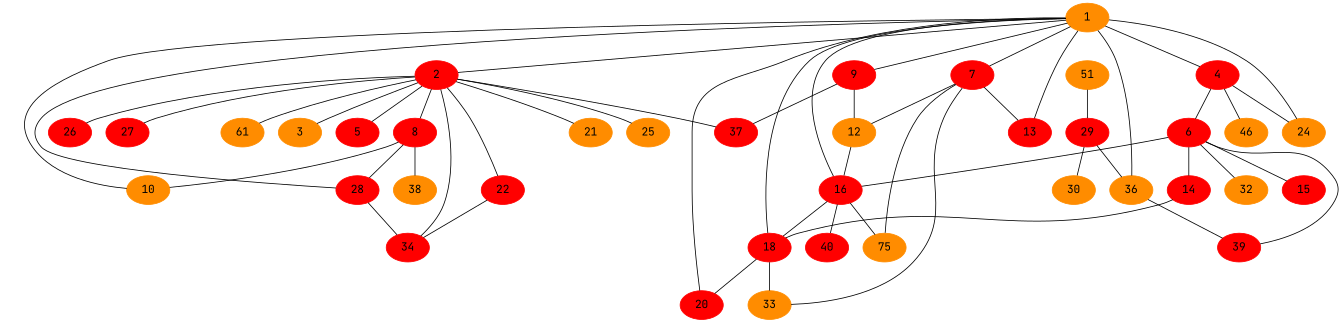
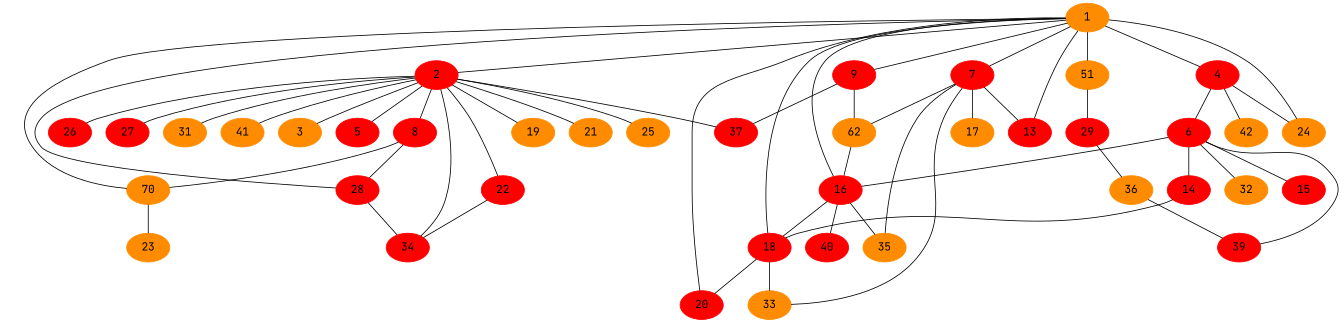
  graph {
    fontname="JetBrains Mono"
    node [color=red fontname="JetBrains Mono" style=filled]
    edge [fontname="JetBrains Mono" weight=1.0]
    1 [color=darkorange]
    2
    4
    7
    9
-   10 [color=darkorange]
+   10 [color=darkorange label=70]
    n7 [color=darkorange label=51]
    13
    16
    18
    20
    28
    24 [color=darkorange]
    3 [color=darkorange]
    5
    8
+   19 [color=darkorange]
    21 [color=darkorange]
    22
    25 [color=darkorange]
    26
    27
+   31 [color=darkorange]
    34
    37
-   41 [color=darkorange label=61]
+   41 [color=darkorange]
    6
-   42 [color=darkorange label=46]
-   12 [color=darkorange]
+   42 [color=darkorange]
+   12 [color=darkorange label=62]
+   17 [color=darkorange]
    33 [color=darkorange]
-   35 [color=darkorange label=75]
+   35 [color=darkorange]
+   23 [color=darkorange]
    29
    40
    32 [color=darkorange]
-   38 [color=darkorange]
    14
    15
    39
-   30 [color=darkorange]
    36 [color=darkorange]
    1 -- 2
    1 -- 4
    1 -- 7
    1 -- 9
    1 -- 10
-   1 -- 36 [weight=8.0]
+   1 -- n7 [weight=8.0]
    1 -- 13
    1 -- 16
    1 -- 18
    1 -- 20
    1 -- 28
    1 -- 24
    2 -- 3
    2 -- 5
    2 -- 8
+   2 -- 19
    2 -- 21
    2 -- 22
    2 -- 25
    2 -- 26
    2 -- 27
+   2 -- 31
    2 -- 34
    2 -- 37
    2 -- 41
    4 -- 24
    4 -- 6
    4 -- 42
    7 -- 13
    7 -- 12
+   7 -- 17 [weight=3.0]
    7 -- 33
    7 -- 35
    9 -- 37
    9 -- 12
+   10 -- 23
    n7 -- 29
    16 -- 18
    16 -- 35
    16 -- 40
    18 -- 20
    18 -- 33 [weight=2.0]
    28 -- 34 [weight=2.0]
    8 -- 10
    8 -- 28
-   8 -- 38
    22 -- 34
    6 -- 16
    6 -- 32
    6 -- 14
    6 -- 15
    6 -- 39
    12 -- 16
-   29 -- 30
    29 -- 36
    14 -- 18
    36 -- 39
  }
